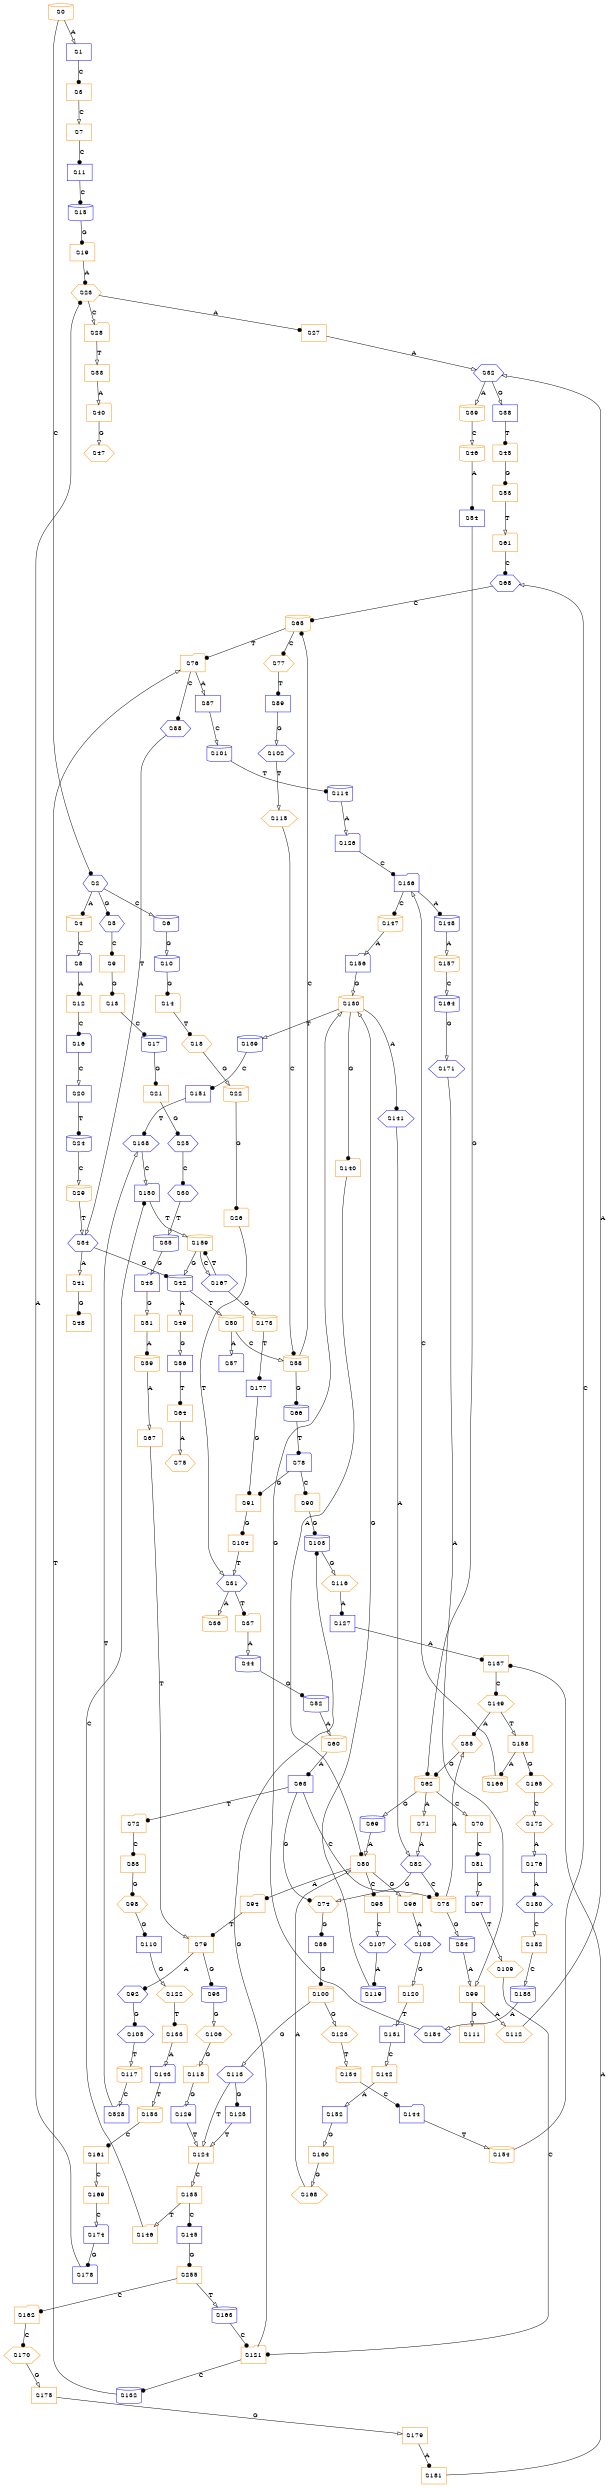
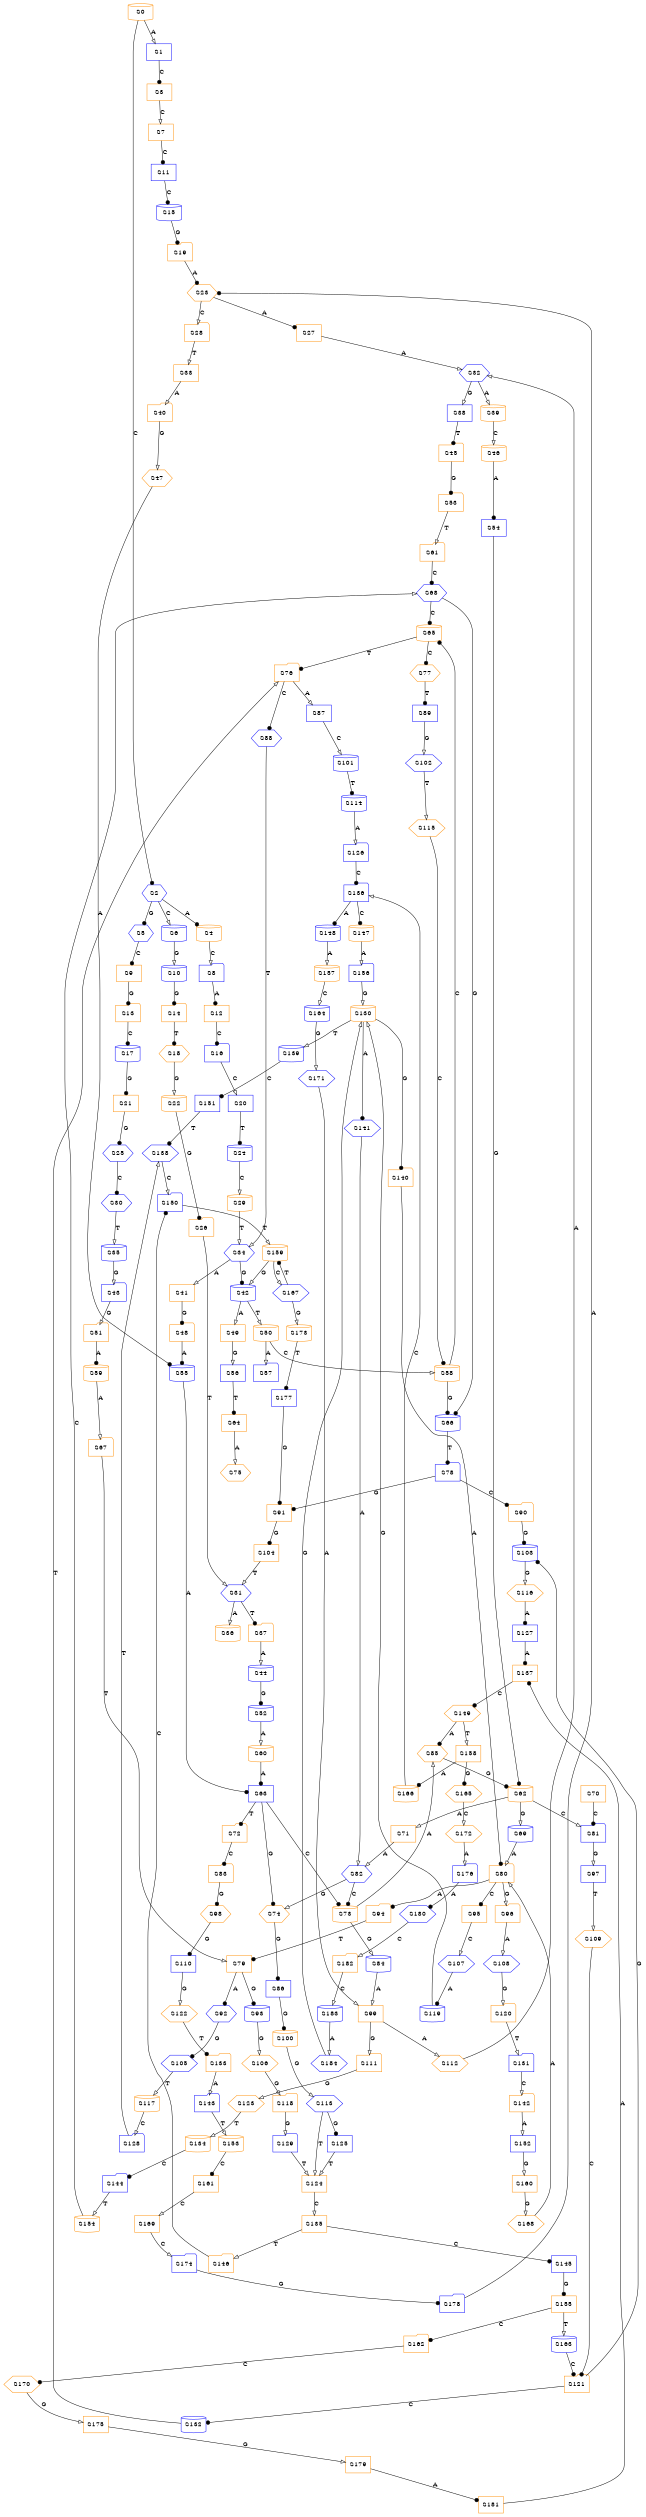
  strict digraph {
    node [color=darkorange shape=cylinder]
    edge [arrowhead=onormal]
    S1 [color=blue shape=box]
    S0
    S2 [color=blue shape=hexagon]
    S3 [shape=box]
    S4
    S5 [color=blue shape=hexagon]
    S6 [color=blue]
    S7 [shape=box]
    S8 [color=blue shape=folder]
    S9 [shape=box]
    S10 [color=blue]
    S11 [color=blue shape=box]
    S12 [shape=box]
    S13 [shape=folder]
    S14 [shape=folder]
    S15 [color=blue]
    S16 [color=blue shape=folder]
    S17 [color=blue]
    S18 [shape=hexagon]
    S19 [shape=folder]
    S20 [color=blue shape=box]
    S21 [shape=box]
    S22
    S23 [shape=hexagon]
    S24 [color=blue]
    S25 [color=blue shape=hexagon]
    S26 [shape=folder]
    S27 [shape=box]
    S28 [shape=folder]
    S29
    S30 [color=blue shape=hexagon]
    S31 [color=blue shape=hexagon]
    S32 [color=blue shape=hexagon]
    S33 [shape=box]
    S34 [color=blue shape=hexagon]
    S35 [color=blue]
    S36
    S37 [shape=folder]
    S38 [color=blue shape=box]
    S39
    S40 [shape=folder]
    S41 [shape=box]
    S42 [color=blue]
    S43 [color=blue shape=folder]
    S44 [color=blue]
    S45 [shape=folder]
    S46
    S47 [shape=hexagon]
    S48 [shape=folder]
    S49 [shape=box]
    S50
    S51 [shape=folder]
    S52 [color=blue]
    S53 [shape=folder]
    S54 [color=blue shape=box]
+   S55 [color=blue]
    S56 [color=blue shape=box]
    S57 [color=blue shape=folder]
    S58
    S59
    S60
    S61 [shape=folder]
    S62
    S63 [color=blue shape=box]
    S64 [shape=box]
    S65
    S66 [color=blue]
    S67 [shape=folder]
    S68 [color=blue shape=hexagon]
    S69 [color=blue]
    S70 [shape=box]
    S71 [shape=box]
    S72 [shape=folder]
    S73
    S74 [shape=hexagon]
    S75 [shape=hexagon]
    S76 [shape=folder]
    S77 [shape=hexagon]
    S78 [color=blue shape=folder]
    S79 [shape=box]
    S80 [shape=folder]
    S81 [color=blue shape=folder]
    S82 [color=blue shape=hexagon]
    S83 [shape=folder]
    S84 [color=blue]
    S85 [shape=hexagon]
    S86 [color=blue shape=box]
    S87 [color=blue shape=box]
    S88 [color=blue shape=hexagon]
    S89 [color=blue shape=box]
    S90 [shape=folder]
    S91 [shape=box]
    S92 [color=blue shape=hexagon]
    S93 [color=blue]
    S94 [shape=folder]
    S95 [shape=box]
    S96 [shape=folder]
    S97 [color=blue shape=box]
    S98 [shape=hexagon]
    S99 [shape=box]
    S100
    S101 [color=blue]
    S102 [color=blue shape=hexagon]
    S103 [color=blue]
    S104 [shape=box]
    S105 [color=blue shape=hexagon]
    S106 [shape=hexagon]
    S107 [color=blue shape=hexagon]
    S108 [color=blue shape=hexagon]
    S109 [shape=hexagon]
    S110 [color=blue shape=box]
    S111 [shape=folder]
    S112 [shape=hexagon]
    S113 [color=blue shape=hexagon]
    S114 [color=blue]
    S115 [shape=hexagon]
    S116 [shape=hexagon]
    S117
    S118 [shape=folder]
    S119 [color=blue]
    S120 [shape=folder]
    S121 [shape=folder]
    S122 [shape=hexagon]
    S123 [shape=hexagon]
    S124 [shape=box]
    S125 [color=blue shape=box]
    S126 [color=blue shape=folder]
    S127 [color=blue shape=box]
-   S128 [color=blue shape=folder label=S528]
+   S128 [color=blue shape=folder]
    S129 [color=blue shape=folder]
    S130
    S131 [color=blue shape=folder]
    S132 [color=blue]
    S133 [shape=folder]
    S134
    S135 [shape=box]
    S136 [color=blue shape=folder]
    S137 [shape=box]
    S138 [color=blue shape=hexagon]
    S139 [color=blue]
    S140 [shape=folder]
    S141 [color=blue shape=hexagon]
    S142 [shape=folder]
    S143 [color=blue shape=folder]
    S144 [color=blue shape=folder]
    S145 [color=blue shape=box]
    S146 [shape=folder]
    S147
    S148 [color=blue]
    S149 [shape=hexagon]
    S150 [color=blue shape=folder]
    S151 [color=blue shape=box]
    S152 [color=blue shape=box]
    S153
    S154
-   S155 [shape=box label=S255]
+   S155 [shape=box]
    S156 [color=blue shape=folder]
    S157
    S158 [shape=box]
    S159
    S160 [shape=box]
    S161 [shape=box]
    S162 [shape=folder]
    S163 [color=blue]
    S164 [color=blue]
    S165 [shape=hexagon]
    S166
    S167 [color=blue shape=hexagon]
    S168 [shape=hexagon]
    S169 [shape=box]
    S170 [shape=hexagon]
    S171 [color=blue shape=hexagon]
    S172 [shape=hexagon]
    S173
    S174 [color=blue shape=folder]
    S175 [shape=box]
    S176 [color=blue shape=folder]
    S177 [color=blue shape=box]
    S178 [color=blue shape=folder]
    S179 [shape=box]
    S180 [color=blue shape=hexagon]
    S181 [shape=box]
    S182 [shape=folder]
    S183 [color=blue]
    S184 [color=blue shape=hexagon]
    S1 -> S3 [arrowhead=dot label=C]
    S0 -> S1 [label=A]
    S0 -> S2 [arrowhead=dot label=C]
    S2 -> S4 [arrowhead=dot label=A]
    S2 -> S5 [arrowhead=dot label=G]
    S2 -> S6 [label=C]
    S3 -> S7 [label=C]
    S4 -> S8 [label=C]
    S5 -> S9 [arrowhead=dot label=C]
    S6 -> S10 [label=G]
    S7 -> S11 [arrowhead=dot label=C]
    S8 -> S12 [arrowhead=dot label=A]
    S9 -> S13 [arrowhead=dot label=G]
    S10 -> S14 [arrowhead=dot label=G]
    S11 -> S15 [arrowhead=dot label=C]
    S12 -> S16 [arrowhead=dot label=C]
    S13 -> S17 [arrowhead=dot label=C]
    S14 -> S18 [arrowhead=dot label=T]
    S15 -> S19 [arrowhead=dot label=G]
    S16 -> S20 [label=C]
    S17 -> S21 [arrowhead=dot label=G]
    S18 -> S22 [label=G]
    S19 -> S23 [arrowhead=dot label=A]
    S20 -> S24 [arrowhead=dot label=T]
    S21 -> S25 [arrowhead=dot label=G]
    S22 -> S26 [arrowhead=dot label=G]
    S23 -> S27 [arrowhead=dot label=A]
    S23 -> S28 [label=C]
    S24 -> S29 [label=C]
    S25 -> S30 [arrowhead=dot label=C]
    S26 -> S31 [label=T]
    S27 -> S32 [label=A]
    S28 -> S33 [label=T]
    S29 -> S34 [label=T]
    S30 -> S35 [label=T]
    S31 -> S36 [label=A]
    S31 -> S37 [arrowhead=dot label=T]
    S32 -> S38 [label=G]
    S32 -> S39 [label=A]
    S33 -> S40 [label=A]
    S34 -> S41 [label=A]
    S34 -> S42 [arrowhead=dot label=G]
    S35 -> S43 [label=G]
    S37 -> S44 [label=A]
    S38 -> S45 [arrowhead=dot label=T]
    S39 -> S46 [label=C]
    S40 -> S47 [label=G]
    S41 -> S48 [arrowhead=dot label=G]
    S42 -> S49 [label=A]
    S42 -> S50 [label=T]
    S43 -> S51 [label=G]
    S44 -> S52 [arrowhead=dot label=G]
    S45 -> S53 [arrowhead=dot label=G]
    S46 -> S54 [arrowhead=dot label=A]
+   S47 -> S55 [arrowhead=dot label=A]
+   S48 -> S55 [arrowhead=dot label=A]
    S49 -> S56 [label=G]
    S50 -> S57 [label=A]
    S50 -> S58 [label=C]
    S51 -> S59 [arrowhead=dot label=A]
    S52 -> S60 [label=A]
    S53 -> S61 [label=T]
    S54 -> S62 [arrowhead=dot label=G]
+   S55 -> S63 [arrowhead=dot label=A]
    S56 -> S64 [arrowhead=dot label=T]
    S58 -> S65 [arrowhead=dot label=C]
    S58 -> S66 [arrowhead=dot label=G]
    S59 -> S67 [label=A]
    S60 -> S63 [arrowhead=dot label=A]
    S61 -> S68 [arrowhead=dot label=C]
    S62 -> S69 [label=G]
-   S62 -> S70 [label=C]
+   S62 -> S81 [label=C]
    S62 -> S71 [label=A]
    S63 -> S72 [arrowhead=dot label=T]
    S63 -> S73 [arrowhead=dot label=C]
    S63 -> S74 [arrowhead=dot label=G]
    S64 -> S75 [label=A]
    S65 -> S76 [arrowhead=dot label=T]
    S65 -> S77 [arrowhead=dot label=C]
    S66 -> S78 [arrowhead=dot label=T]
    S67 -> S79 [label=T]
    S68 -> S65 [arrowhead=dot label=C]
+   S68 -> S66 [arrowhead=dot label=G]
    S69 -> S80 [label=A]
    S70 -> S81 [arrowhead=dot label=C]
    S71 -> S82 [label=A]
    S72 -> S83 [arrowhead=dot label=C]
    S73 -> S84 [label=G]
    S73 -> S85 [label=A]
    S74 -> S86 [arrowhead=dot label=G]
    S76 -> S87 [label=A]
    S76 -> S88 [arrowhead=dot label=C]
    S77 -> S89 [arrowhead=dot label=T]
    S78 -> S90 [arrowhead=dot label=C]
    S78 -> S91 [arrowhead=dot label=G]
    S79 -> S92 [arrowhead=dot label=A]
    S79 -> S93 [arrowhead=dot label=G]
    S80 -> S94 [arrowhead=dot label=A]
    S80 -> S95 [arrowhead=dot label=C]
    S80 -> S96 [label=G]
    S81 -> S97 [label=G]
    S82 -> S73 [arrowhead=dot label=C]
    S82 -> S74 [label=G]
    S83 -> S98 [arrowhead=dot label=G]
    S84 -> S99 [label=A]
    S85 -> S62 [arrowhead=dot label=G]
    S86 -> S100 [arrowhead=dot label=G]
    S87 -> S101 [label=C]
    S88 -> S34 [label=T]
    S89 -> S102 [label=G]
    S90 -> S103 [arrowhead=dot label=G]
    S91 -> S104 [arrowhead=dot label=G]
    S92 -> S105 [arrowhead=dot label=G]
    S93 -> S106 [label=G]
    S94 -> S79 [arrowhead=dot label=T]
    S95 -> S107 [label=C]
    S96 -> S108 [label=A]
    S97 -> S109 [label=T]
    S98 -> S110 [arrowhead=dot label=G]
    S99 -> S111 [label=G]
    S99 -> S112 [label=A]
    S100 -> S113 [label=G]
    S101 -> S114 [arrowhead=dot label=T]
    S102 -> S115 [label=T]
    S103 -> S116 [label=G]
    S104 -> S31 [label=T]
    S105 -> S117 [label=T]
    S106 -> S118 [label=G]
    S107 -> S119 [arrowhead=dot label=A]
    S108 -> S120 [label=G]
    S109 -> S121 [arrowhead=dot label=C]
    S110 -> S122 [label=G]
-   S100 -> S123 [label=G]
+   S111 -> S123 [label=G]
    S112 -> S32 [label=A]
    S113 -> S124 [label=T]
    S113 -> S125 [arrowhead=dot label=G]
    S114 -> S126 [label=A]
    S115 -> S58 [arrowhead=dot label=C]
    S116 -> S127 [arrowhead=dot label=A]
    S117 -> S128 [label=C]
    S118 -> S129 [label=G]
    S119 -> S130 [label=G]
    S120 -> S131 [label=T]
    S121 -> S103 [arrowhead=dot label=G]
    S121 -> S132 [arrowhead=dot label=C]
    S122 -> S133 [arrowhead=dot label=T]
    S123 -> S134 [label=T]
    S124 -> S135 [label=C]
    S125 -> S124 [label=T]
    S126 -> S136 [arrowhead=dot label=C]
    S127 -> S137 [arrowhead=dot label=A]
    S128 -> S138 [label=T]
    S129 -> S124 [label=T]
    S130 -> S139 [label=T]
    S130 -> S140 [arrowhead=dot label=G]
    S130 -> S141 [arrowhead=dot label=A]
    S131 -> S142 [label=C]
    S132 -> S76 [label=T]
    S133 -> S143 [label=A]
    S134 -> S144 [arrowhead=dot label=C]
    S135 -> S145 [arrowhead=dot label=C]
    S135 -> S146 [label=T]
    S136 -> S147 [arrowhead=dot label=C]
    S136 -> S148 [arrowhead=dot label=A]
    S137 -> S149 [arrowhead=dot label=C]
    S138 -> S150 [label=C]
    S139 -> S151 [arrowhead=dot label=C]
    S140 -> S80 [arrowhead=dot label=A]
    S141 -> S82 [label=A]
    S142 -> S152 [label=A]
    S143 -> S153 [label=T]
    S144 -> S154 [label=T]
    S145 -> S155 [arrowhead=dot label=G]
    S146 -> S150 [arrowhead=dot label=C]
    S147 -> S156 [label=A]
    S148 -> S157 [label=A]
    S149 -> S85 [arrowhead=dot label=A]
    S149 -> S158 [label=T]
    S150 -> S159 [label=T]
    S151 -> S138 [arrowhead=dot label=T]
    S152 -> S160 [label=G]
    S153 -> S161 [arrowhead=dot label=C]
    S154 -> S68 [label=C]
    S155 -> S162 [arrowhead=dot label=C]
    S155 -> S163 [label=T]
    S156 -> S130 [label=G]
    S157 -> S164 [label=C]
    S158 -> S165 [arrowhead=dot label=G]
    S158 -> S166 [arrowhead=dot label=A]
    S159 -> S42 [label=G]
    S159 -> S167 [label=C]
    S160 -> S168 [label=G]
    S161 -> S169 [label=C]
    S162 -> S170 [arrowhead=dot label=C]
    S163 -> S121 [arrowhead=dot label=C]
    S164 -> S171 [label=G]
    S165 -> S172 [label=C]
    S166 -> S136 [label=C]
    S167 -> S159 [arrowhead=dot label=T]
    S167 -> S173 [label=G]
    S168 -> S80 [label=A]
    S169 -> S174 [label=C]
    S170 -> S175 [label=G]
    S171 -> S99 [label=A]
    S172 -> S176 [label=A]
    S173 -> S177 [arrowhead=dot label=T]
    S174 -> S178 [arrowhead=dot label=G]
    S175 -> S179 [label=G]
    S176 -> S180 [arrowhead=dot label=A]
    S177 -> S91 [arrowhead=dot label=G]
    S178 -> S23 [arrowhead=dot label=A]
    S179 -> S181 [arrowhead=dot label=A]
    S180 -> S182 [label=C]
    S181 -> S137 [arrowhead=dot label=A]
    S182 -> S183 [label=C]
    S183 -> S184 [label=A]
    S184 -> S130 [label=G]
  }
